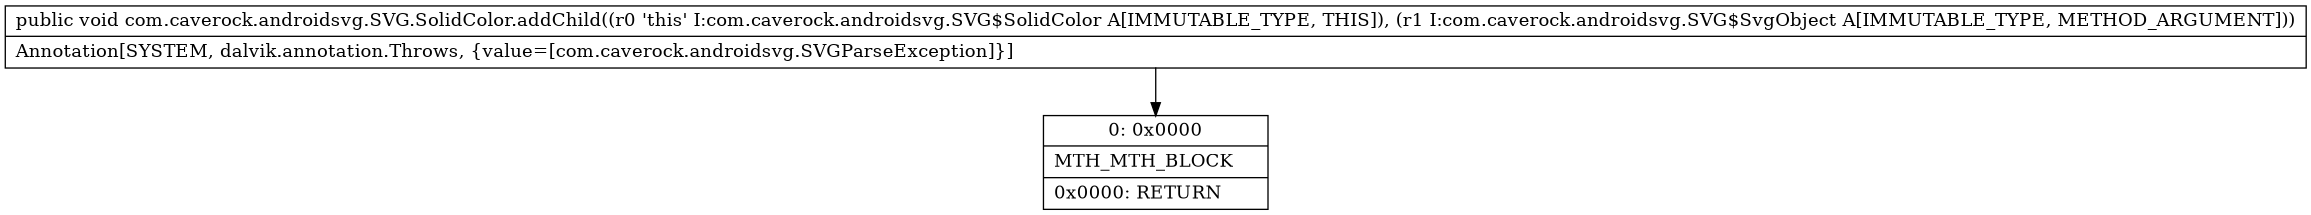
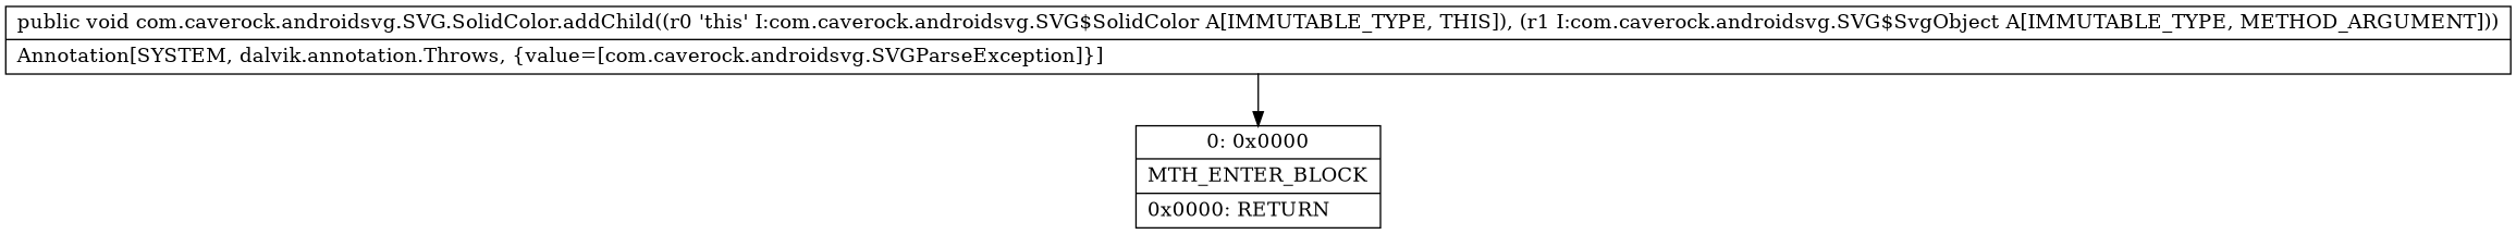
  digraph {
    node [shape=record]
-   n1 [label="{0\:\ 0x0000|MTH_MTH_BLOCK\l|0x0000: RETURN   \l}"]
+   n1 [label="{0\:\ 0x0000|MTH_ENTER_BLOCK\l|0x0000: RETURN   \l}"]
    n2 [label="{public void com.caverock.androidsvg.SVG.SolidColor.addChild((r0 'this' I:com.caverock.androidsvg.SVG$SolidColor A[IMMUTABLE_TYPE, THIS]), (r1 I:com.caverock.androidsvg.SVG$SvgObject A[IMMUTABLE_TYPE, METHOD_ARGUMENT]))  | Annotation[SYSTEM, dalvik.annotation.Throws, \{value=[com.caverock.androidsvg.SVGParseException]\}]\l}"]
    n2 -> n1
  }
